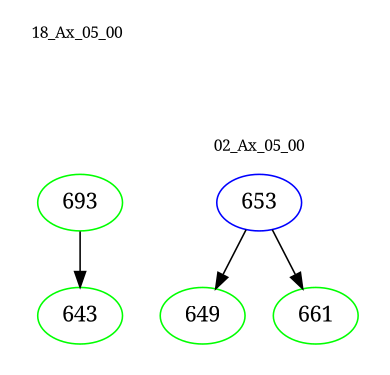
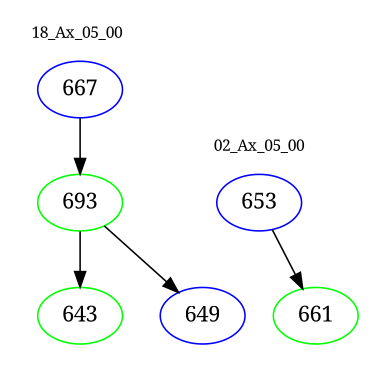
  digraph {
    fontname="Noto Serif"
    node [color=green fontname="Noto Serif"]
    edge [color=black fontname="Noto Serif"]
+   n1 [color=blue label=667]
    n2 [label=643]
    n3 [label=693]
    n4 [color=blue label=653]
-   n5 [label=649]
+   n5 [color=blue label=649]
    n6 [label=661]
    subgraph cluster_1 {
      color=white
      fontsize=10
      label="18_Ax_05_00"
+     n1
      n2
      n3
    }
    subgraph cluster_2 {
      color=white
      fontsize=10
      label="02_Ax_05_00"
      n4
      n5
      n6
    }
+   n1 -> n3
    n3 -> n2
-   n4 -> n5
+   n3 -> n5
    n4 -> n6
  }
